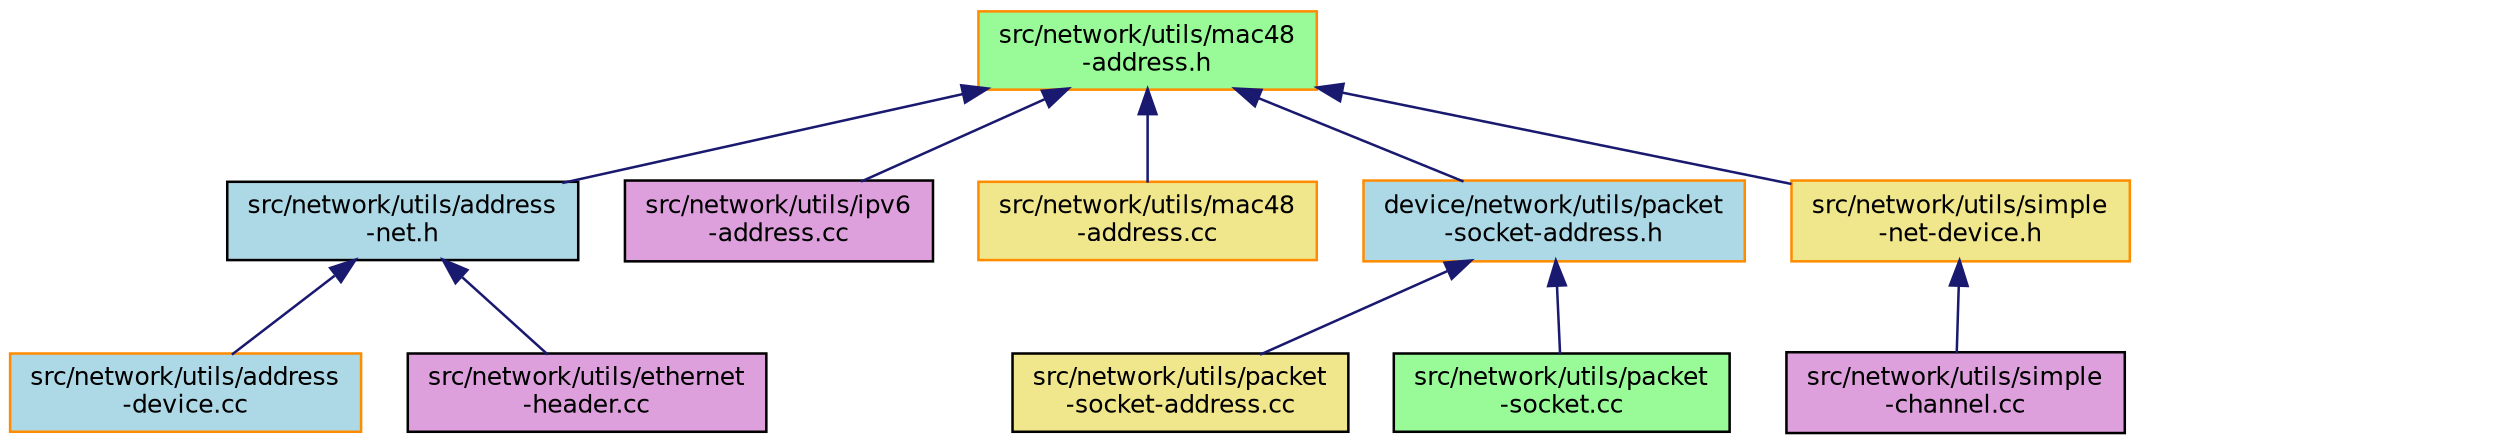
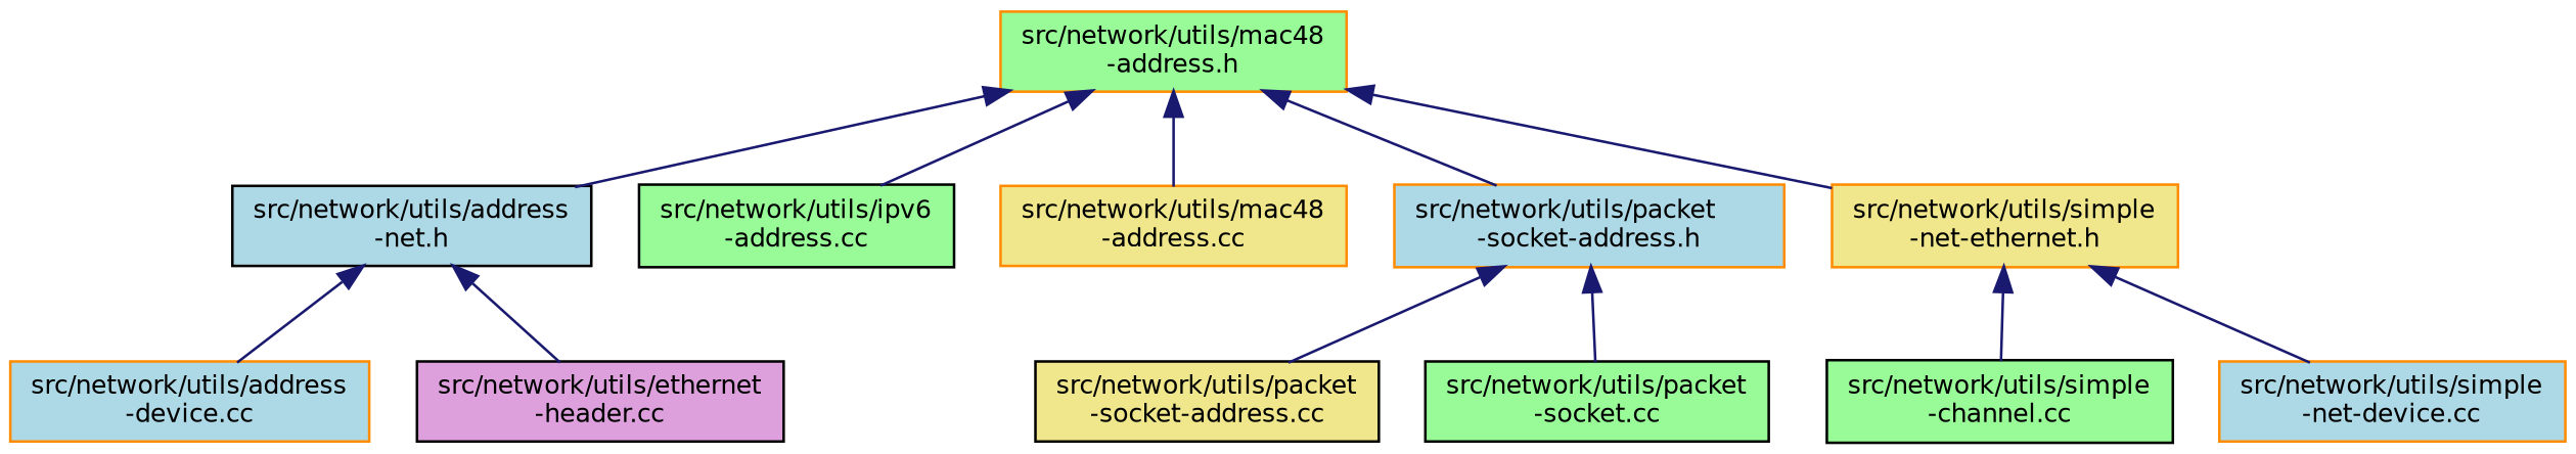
  digraph {
    node [color=darkorange fillcolor=lightblue fontname=Helvetica fontsize=10 shape=record style=filled]
    edge [color=midnightblue dir=back fontname=Helvetica fontsize=10 labelfontname=Helvetica labelfontsize=10 style=solid]
    n1 [fillcolor=palegreen fontcolor=black height=0.2 label="src/network/utils/mac48\l-address.h" width=0.4]
    n2 [color=black height=0.2 label="src/network/utils/address\l-net.h" width=0.4]
-   n3 [color=black fillcolor=plum height=0.2 label="src/network/utils/ipv6\l-address.cc" width=0.4]
+   n3 [color=black fillcolor=palegreen height=0.2 label="src/network/utils/ipv6\l-address.cc" width=0.4]
    n4 [fillcolor=khaki height=0.2 label="src/network/utils/mac48\l-address.cc" width=0.4]
-   n5 [height=0.2 label="device/network/utils/packet\l-socket-address.h" width=0.4]
-   n6 [fillcolor=khaki height=0.2 label="src/network/utils/simple\l-net-device.h" width=0.4]
+   n5 [height=0.2 label="src/network/utils/packet\l-socket-address.h" width=0.4]
+   n6 [fillcolor=khaki height=0.2 label="src/network/utils/simple\l-net-ethernet.h" width=0.4]
    n7 [height=0.2 label="src/network/utils/address\l-device.cc" width=0.4]
    n8 [color=black fillcolor=plum height=0.2 label="src/network/utils/ethernet\l-header.cc" width=0.4]
    n9 [color=black fillcolor=khaki height=0.2 label="src/network/utils/packet\l-socket-address.cc" width=0.4]
    n10 [color=black fillcolor=palegreen height=0.2 label="src/network/utils/packet\l-socket.cc" width=0.4]
-   n11 [color=black fillcolor=plum height=0.2 label="src/network/utils/simple\l-channel.cc" width=0.4]
+   n11 [color=black fillcolor=palegreen height=0.2 label="src/network/utils/simple\l-channel.cc" width=0.4]
+   n12 [height=0.2 label="src/network/utils/simple\l-net-device.cc" width=0.4]
    n1 -> n2
    n1 -> n3
    n1 -> n4
    n1 -> n5
    n1 -> n6
    n2 -> n7
    n2 -> n8
    n5 -> n9
    n5 -> n10
    n6 -> n11
+   n6 -> n12
  }
